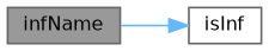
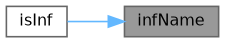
  digraph {
    rankdir=LR
    node [fontname=Helvetica fontsize=10 shape=box style=filled]
    n1 [color=gray40 fillcolor=grey60 fontcolor=black height=0.2 label=infName width=0.4]
    n2 [color=grey40 fillcolor=white height=0.2 label=isInf width=0.4]
-   n1 -> n2 [color=steelblue1 fontname=Helvetica fontsize=10 labelfontname=Helvetica labelfontsize=10 style=solid]
+   n2 -> n1 [color=steelblue1 fontname=Helvetica fontsize=10 labelfontname=Helvetica labelfontsize=10 style=solid]
  }
